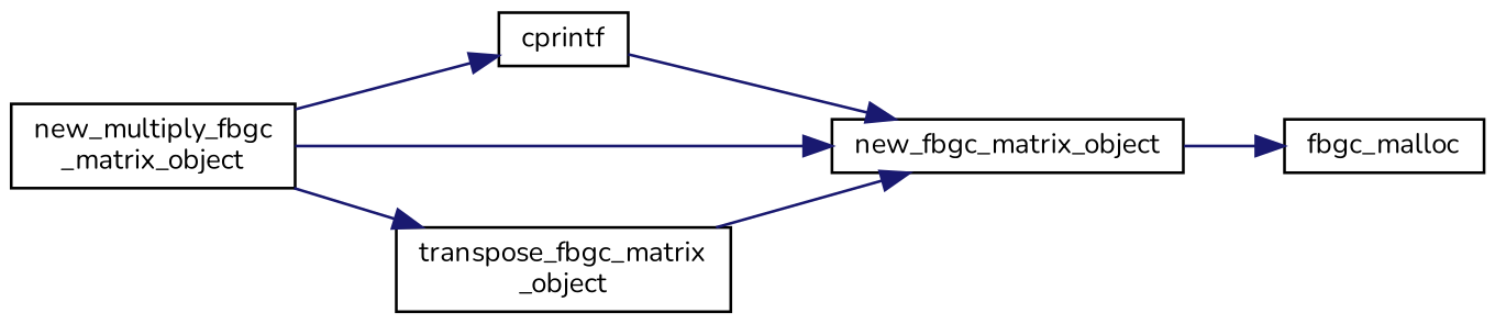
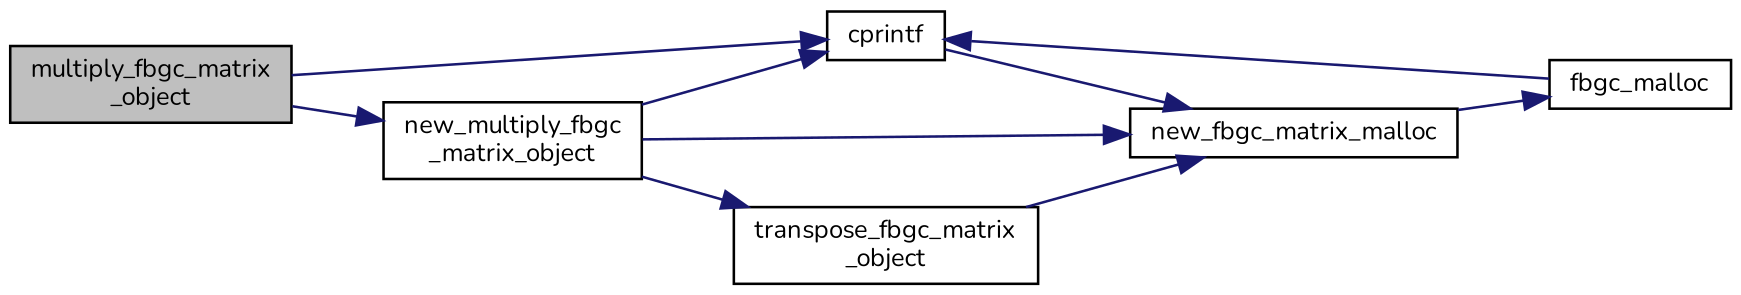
  digraph {
    fontname=Nunito
    rankdir=LR
    node [color=black fillcolor=white fontname=Nunito fontsize=10 shape=record style=filled]
    edge [color=midnightblue fontname=Nunito fontsize=10 labelfontname=Helvetica labelfontsize=10 style=solid]
+   n1 [fillcolor=grey75 fontcolor=black height=0.2 label="multiply_fbgc_matrix\l_object" width=0.4]
    n2 [height=0.2 label=cprintf width=0.4]
    n3 [height=0.2 label="new_multiply_fbgc\l_matrix_object" width=0.4]
-   n4 [height=0.2 label=new_fbgc_matrix_object width=0.4]
+   n4 [height=0.2 label=new_fbgc_matrix_malloc width=0.4]
    n5 [height=0.2 label="transpose_fbgc_matrix\l_object" width=0.4]
    n6 [height=0.2 label=fbgc_malloc width=0.4]
+   n1 -> n2
+   n1 -> n3
    n2 -> n4
    n3 -> n2
    n3 -> n4
    n3 -> n5
    n4 -> n6
    n5 -> n4
+   n6 -> n2
  }
